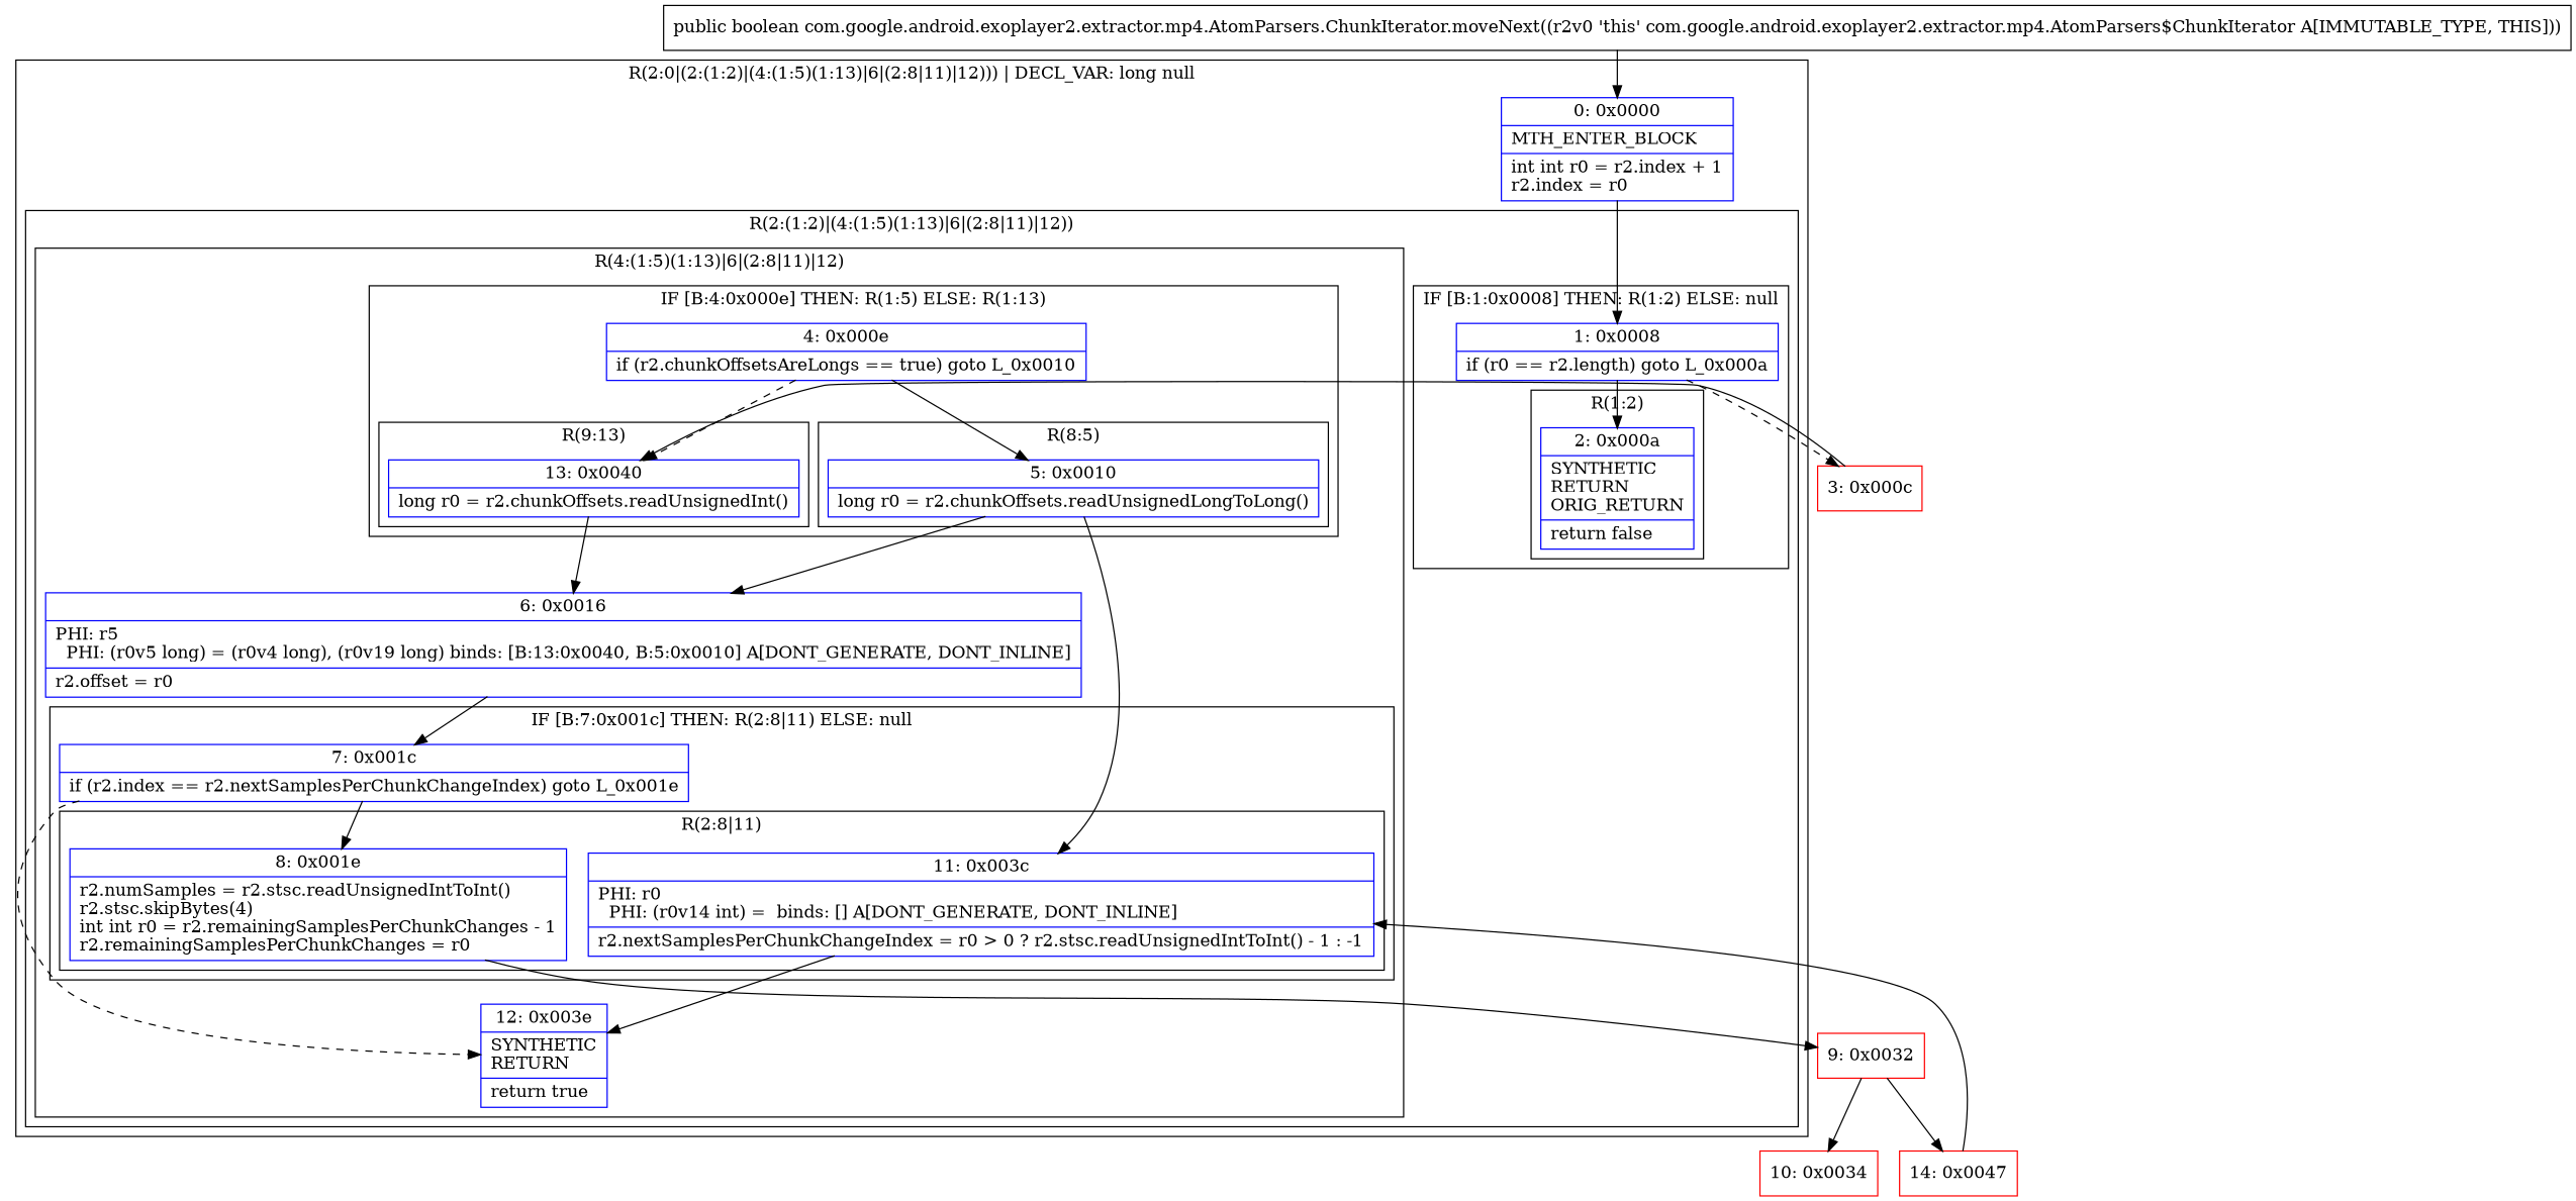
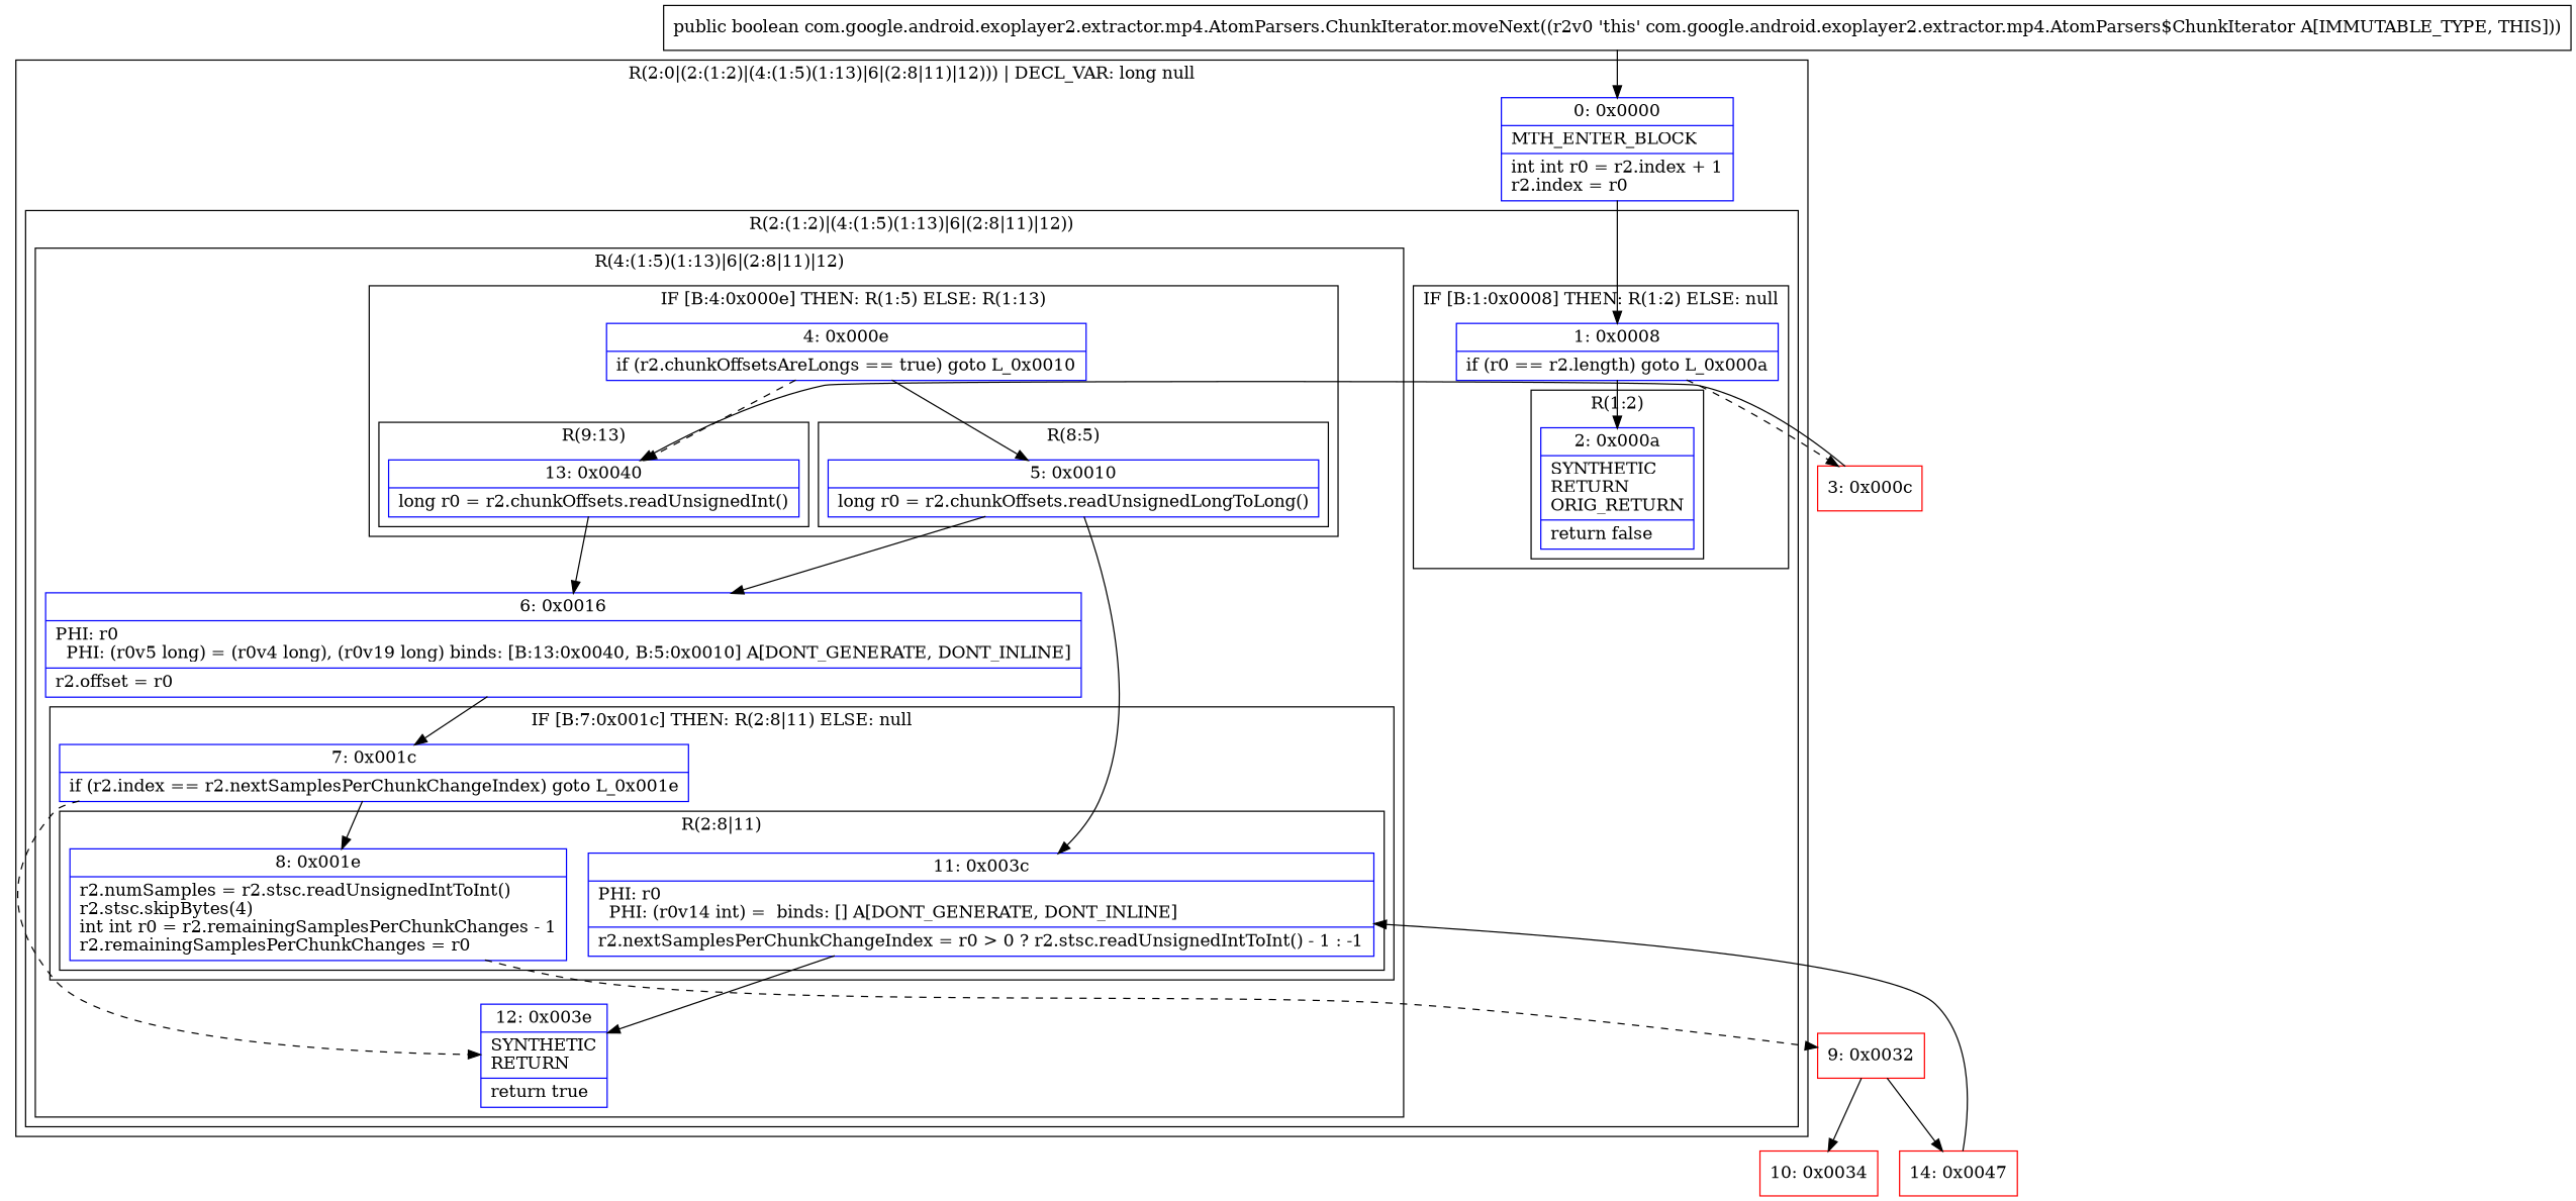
  digraph {
    node [color=blue shape=record]
    n1 [label="{2\:\ 0x000a|SYNTHETIC\lRETURN\lORIG_RETURN\l|return false\l}"]
    n2 [label="{1\:\ 0x0008|if (r0 == r2.length) goto L_0x000a\l}"]
    n3 [label="{5\:\ 0x0010|long r0 = r2.chunkOffsets.readUnsignedLongToLong()\l}"]
    n4 [label="{13\:\ 0x0040|long r0 = r2.chunkOffsets.readUnsignedInt()\l}"]
    n5 [label="{4\:\ 0x000e|if (r2.chunkOffsetsAreLongs == true) goto L_0x0010\l}"]
    n6 [label="{8\:\ 0x001e|r2.numSamples = r2.stsc.readUnsignedIntToInt()\lr2.stsc.skipBytes(4)\lint int r0 = r2.remainingSamplesPerChunkChanges \- 1\lr2.remainingSamplesPerChunkChanges = r0\l}"]
    n7 [label="{11\:\ 0x003c|PHI: r0 \l  PHI: (r0v14 int) =  binds: [] A[DONT_GENERATE, DONT_INLINE]\l|r2.nextSamplesPerChunkChangeIndex = r0 \> 0 ? r2.stsc.readUnsignedIntToInt() \- 1 : \-1\l}"]
    n8 [label="{7\:\ 0x001c|if (r2.index == r2.nextSamplesPerChunkChangeIndex) goto L_0x001e\l}"]
-   n9 [label="{6\:\ 0x0016|PHI: r5 \l  PHI: (r0v5 long) = (r0v4 long), (r0v19 long) binds: [B:13:0x0040, B:5:0x0010] A[DONT_GENERATE, DONT_INLINE]\l|r2.offset = r0\l}"]
+   n9 [label="{6\:\ 0x0016|PHI: r0 \l  PHI: (r0v5 long) = (r0v4 long), (r0v19 long) binds: [B:13:0x0040, B:5:0x0010] A[DONT_GENERATE, DONT_INLINE]\l|r2.offset = r0\l}"]
    n10 [label="{12\:\ 0x003e|SYNTHETIC\lRETURN\l|return true\l}"]
    n11 [label="{0\:\ 0x0000|MTH_ENTER_BLOCK\l|int int r0 = r2.index + 1\lr2.index = r0\l}"]
    n12 [color=red label="{3\:\ 0x000c}"]
    n13 [color=red label="{9\:\ 0x0032}"]
    n14 [color=red label="{10\:\ 0x0034}"]
    n15 [color=red label="{14\:\ 0x0047}"]
    n16 [label="{public boolean com.google.android.exoplayer2.extractor.mp4.AtomParsers.ChunkIterator.moveNext((r2v0 'this' com.google.android.exoplayer2.extractor.mp4.AtomParsers$ChunkIterator A[IMMUTABLE_TYPE, THIS])) }" color=""]
    subgraph cluster_1 {
      label="R(2:0|(2:(1:2)|(4:(1:5)(1:13)|6|(2:8|11)|12))) | DECL_VAR: long null\l"
      n11
      subgraph cluster_2 {
        label="R(2:(1:2)|(4:(1:5)(1:13)|6|(2:8|11)|12))"
        subgraph cluster_3 {
          label="IF [B:1:0x0008] THEN: R(1:2) ELSE: null"
          n2
          subgraph cluster_4 {
            label="R(1:2)"
            n1
          }
        }
        subgraph cluster_5 {
          label="R(4:(1:5)(1:13)|6|(2:8|11)|12)"
          n9
          n10
          subgraph cluster_6 {
            label="IF [B:4:0x000e] THEN: R(1:5) ELSE: R(1:13)"
            n5
            subgraph cluster_7 {
              label="R(8:5)"
              n3
            }
            subgraph cluster_8 {
              label="R(9:13)"
              n4
            }
          }
          subgraph cluster_9 {
            label="IF [B:7:0x001c] THEN: R(2:8|11) ELSE: null"
            n8
            subgraph cluster_10 {
              label="R(2:8|11)"
              n6
              n7
            }
          }
        }
      }
    }
    n2 -> n1
    n2 -> n12 [style=dashed]
    n3 -> n7
    n3 -> n9
    n4 -> n9
    n5 -> n3
    n5 -> n4 [style=dashed]
-   n6 -> n13
+   n6 -> n13 [style=dashed]
    n7 -> n10
    n8 -> n6
    n8 -> n10 [style=dashed]
    n9 -> n8
    n11 -> n2
    n12 -> n4
    n13 -> n14
    n13 -> n15
    n15 -> n7
    n16 -> n11
  }
